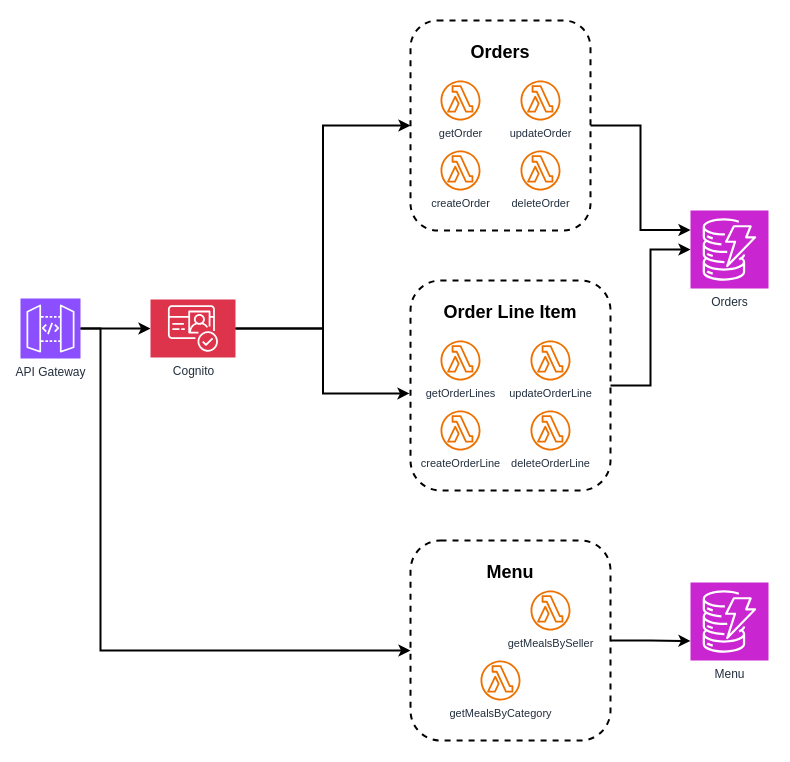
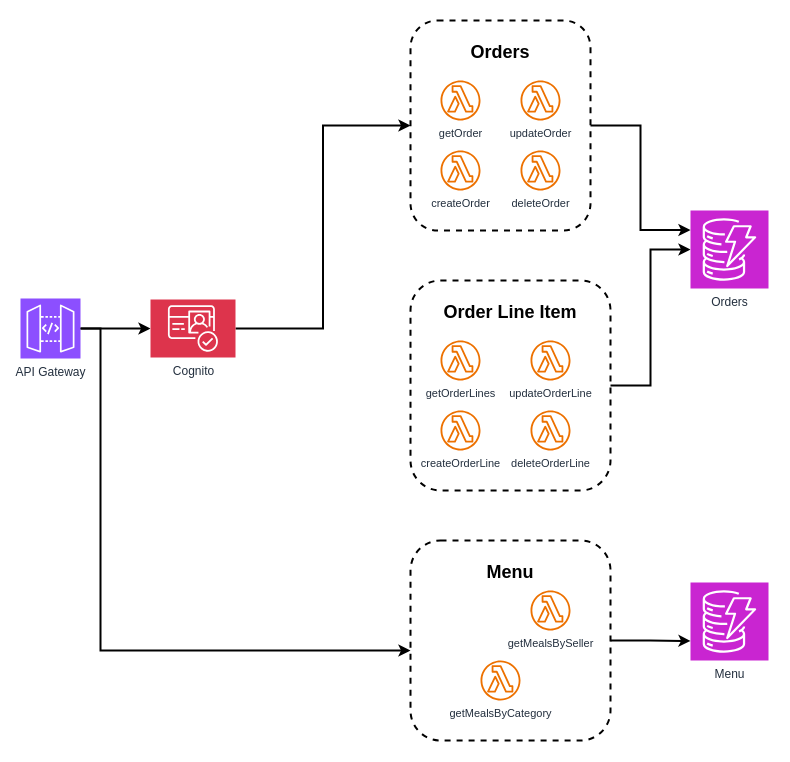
  <mxCell id="0" />
  <mxCell id="1" parent="0" />
  <mxCell id="2" style="edgeStyle=orthogonalEdgeStyle;rounded=0;orthogonalLoop=1;jettySize=auto;html=1;entryX=0;entryY=0.5;entryDx=0;entryDy=0;entryPerimeter=0;strokeWidth=2;" edge="1" parent="1" source="3" target="20"><mxGeometry relative="1" as="geometry"><mxPoint x="150" y="328" as="targetPoint" /></mxGeometry></mxCell>
  <mxCell id="3" value="API Gateway" style="sketch=0;points=[[0,0,0],[0.25,0,0],[0.5,0,0],[0.75,0,0],[1,0,0],[0,1,0],[0.25,1,0],[0.5,1,0],[0.75,1,0],[1,1,0],[0,0.25,0],[0,0.5,0],[0,0.75,0],[1,0.25,0],[1,0.5,0],[1,0.75,0]];outlineConnect=0;fontColor=#232F3E;fillColor=#8C4FFF;strokeColor=#ffffff;dashed=0;verticalLabelPosition=bottom;verticalAlign=top;align=center;html=1;fontSize=12;fontStyle=0;aspect=fixed;shape=mxgraph.aws4.resourceIcon;resIcon=mxgraph.aws4.api_gateway;" vertex="1" parent="1"><mxGeometry x="20" y="298" width="60" height="60" as="geometry" /></mxCell>
  <mxCell id="4" value="getOrderLines" style="sketch=0;outlineConnect=0;fontColor=#232F3E;gradientColor=none;fillColor=#ED7100;strokeColor=none;dashed=0;verticalLabelPosition=bottom;verticalAlign=top;align=center;html=1;fontSize=11;fontStyle=0;aspect=fixed;pointerEvents=1;shape=mxgraph.aws4.lambda_function;" vertex="1" parent="1"><mxGeometry x="440" y="340" width="40" height="40" as="geometry" /></mxCell>
  <mxCell id="5" value="createOrderLine" style="sketch=0;outlineConnect=0;fontColor=#232F3E;gradientColor=none;fillColor=#ED7100;strokeColor=none;dashed=0;verticalLabelPosition=bottom;verticalAlign=top;align=center;html=1;fontSize=11;fontStyle=0;aspect=fixed;pointerEvents=1;shape=mxgraph.aws4.lambda_function;" vertex="1" parent="1"><mxGeometry x="440" y="410" width="40" height="40" as="geometry" /></mxCell>
  <mxCell id="6" value="updateOrderLine" style="sketch=0;outlineConnect=0;fontColor=#232F3E;gradientColor=none;fillColor=#ED7100;strokeColor=none;dashed=0;verticalLabelPosition=bottom;verticalAlign=top;align=center;html=1;fontSize=11;fontStyle=0;aspect=fixed;pointerEvents=1;shape=mxgraph.aws4.lambda_function;" vertex="1" parent="1"><mxGeometry x="530" y="340" width="40" height="40" as="geometry" /></mxCell>
  <mxCell id="7" value="deleteOrderLine" style="sketch=0;outlineConnect=0;fontColor=#232F3E;gradientColor=none;fillColor=#ED7100;strokeColor=none;dashed=0;verticalLabelPosition=bottom;verticalAlign=top;align=center;html=1;fontSize=11;fontStyle=0;aspect=fixed;pointerEvents=1;shape=mxgraph.aws4.lambda_function;" vertex="1" parent="1"><mxGeometry x="530" y="410" width="40" height="40" as="geometry" /></mxCell>
  <mxCell id="8" value="getMealsByCategory" style="sketch=0;outlineConnect=0;fontColor=#232F3E;gradientColor=none;fillColor=#ED7100;strokeColor=none;dashed=0;verticalLabelPosition=bottom;verticalAlign=top;align=center;html=1;fontSize=11;fontStyle=0;aspect=fixed;pointerEvents=1;shape=mxgraph.aws4.lambda_function;" vertex="1" parent="1"><mxGeometry x="480" y="660" width="40" height="40" as="geometry" /></mxCell>
  <mxCell id="9" value="getMealsBySeller" style="sketch=0;outlineConnect=0;fontColor=#232F3E;gradientColor=none;fillColor=#ED7100;strokeColor=none;dashed=0;verticalLabelPosition=bottom;verticalAlign=top;align=center;html=1;fontSize=11;fontStyle=0;aspect=fixed;pointerEvents=1;shape=mxgraph.aws4.lambda_function;" vertex="1" parent="1"><mxGeometry x="530" y="590" width="40" height="40" as="geometry" /></mxCell>
  <mxCell id="10" style="edgeStyle=orthogonalEdgeStyle;rounded=0;orthogonalLoop=1;jettySize=auto;html=1;strokeWidth=2;" edge="1" parent="1" source="11" target="21"><mxGeometry relative="1" as="geometry" /></mxCell>
  <mxCell id="11" value="&lt;h2&gt;Order Line Item&lt;/h2&gt;" style="rounded=1;whiteSpace=wrap;html=1;fontColor=#;fillColor=none;dashed=1;strokeWidth=2;glass=0;shadow=0;verticalAlign=top;" vertex="1" parent="1"><mxGeometry x="410" y="280" width="200" height="210" as="geometry" /></mxCell>
  <mxCell id="12" value="&lt;h2&gt;Menu&lt;/h2&gt;" style="rounded=1;whiteSpace=wrap;html=1;fontColor=#;fillColor=none;dashed=1;strokeWidth=2;glass=0;shadow=0;verticalAlign=top;" vertex="1" parent="1"><mxGeometry x="410" y="540" width="200" height="200" as="geometry" /></mxCell>
  <mxCell id="13" value="" style="group" vertex="1" connectable="0" parent="1"><mxGeometry x="410" y="20" width="180" height="210" as="geometry" /></mxCell>
  <mxCell id="14" value="getOrder" style="sketch=0;outlineConnect=0;fontColor=#232F3E;gradientColor=none;fillColor=#ED7100;strokeColor=none;dashed=0;verticalLabelPosition=bottom;verticalAlign=top;align=center;html=1;fontSize=11;fontStyle=0;aspect=fixed;pointerEvents=1;shape=mxgraph.aws4.lambda_function;" vertex="1" parent="13"><mxGeometry x="30" y="60" width="40" height="40" as="geometry" /></mxCell>
  <mxCell id="15" value="createOrder" style="sketch=0;outlineConnect=0;fontColor=#232F3E;gradientColor=none;fillColor=#ED7100;strokeColor=none;dashed=0;verticalLabelPosition=bottom;verticalAlign=top;align=center;html=1;fontSize=11;fontStyle=0;aspect=fixed;pointerEvents=1;shape=mxgraph.aws4.lambda_function;" vertex="1" parent="13"><mxGeometry x="30" y="130" width="40" height="40" as="geometry" /></mxCell>
  <mxCell id="16" value="updateOrder" style="sketch=0;outlineConnect=0;fontColor=#232F3E;gradientColor=none;fillColor=#ED7100;strokeColor=none;dashed=0;verticalLabelPosition=bottom;verticalAlign=top;align=center;html=1;fontSize=11;fontStyle=0;aspect=fixed;pointerEvents=1;shape=mxgraph.aws4.lambda_function;" vertex="1" parent="13"><mxGeometry x="110" y="60" width="40" height="40" as="geometry" /></mxCell>
  <mxCell id="17" value="deleteOrder" style="sketch=0;outlineConnect=0;fontColor=#232F3E;gradientColor=none;fillColor=#ED7100;strokeColor=none;dashed=0;verticalLabelPosition=bottom;verticalAlign=top;align=center;html=1;fontSize=11;fontStyle=0;aspect=fixed;pointerEvents=1;shape=mxgraph.aws4.lambda_function;" vertex="1" parent="13"><mxGeometry x="110" y="130" width="40" height="40" as="geometry" /></mxCell>
  <mxCell id="18" value="&lt;h2&gt;Orders&lt;/h2&gt;" style="rounded=1;whiteSpace=wrap;html=1;fontColor=#;fillColor=none;dashed=1;strokeWidth=2;glass=0;shadow=0;align=center;verticalAlign=top;" vertex="1" parent="13"><mxGeometry width="180" height="210" as="geometry" /></mxCell>
  <mxCell id="19" style="edgeStyle=orthogonalEdgeStyle;rounded=0;orthogonalLoop=1;jettySize=auto;html=1;entryX=0;entryY=0.5;entryDx=0;entryDy=0;strokeWidth=2;" edge="1" parent="1" source="20" target="18"><mxGeometry relative="1" as="geometry" /></mxCell>
  <mxCell id="20" value="Cognito" style="sketch=0;points=[[0,0,0],[0.25,0,0],[0.5,0,0],[0.75,0,0],[1,0,0],[0,1,0],[0.25,1,0],[0.5,1,0],[0.75,1,0],[1,1,0],[0,0.25,0],[0,0.5,0],[0,0.75,0],[1,0.25,0],[1,0.5,0],[1,0.75,0]];outlineConnect=0;fontColor=#232F3E;fillColor=#DD344C;strokeColor=#ffffff;dashed=0;verticalLabelPosition=bottom;verticalAlign=top;align=center;html=1;fontSize=12;fontStyle=0;aspect=fixed;shape=mxgraph.aws4.resourceIcon;resIcon=mxgraph.aws4.cognito;" vertex="1" parent="1"><mxGeometry x="150" y="299" width="85" height="58" as="geometry" /></mxCell>
  <mxCell id="21" value="Orders" style="sketch=0;points=[[0,0,0],[0.25,0,0],[0.5,0,0],[0.75,0,0],[1,0,0],[0,1,0],[0.25,1,0],[0.5,1,0],[0.75,1,0],[1,1,0],[0,0.25,0],[0,0.5,0],[0,0.75,0],[1,0.25,0],[1,0.5,0],[1,0.75,0]];outlineConnect=0;fontColor=#232F3E;fillColor=#C925D1;strokeColor=#ffffff;dashed=0;verticalLabelPosition=bottom;verticalAlign=top;align=center;html=1;fontSize=12;fontStyle=0;aspect=fixed;shape=mxgraph.aws4.resourceIcon;resIcon=mxgraph.aws4.dynamodb;" vertex="1" parent="1"><mxGeometry x="690" y="210" width="78" height="78" as="geometry" /></mxCell>
  <mxCell id="22" value="Menu" style="sketch=0;points=[[0,0,0],[0.25,0,0],[0.5,0,0],[0.75,0,0],[1,0,0],[0,1,0],[0.25,1,0],[0.5,1,0],[0.75,1,0],[1,1,0],[0,0.25,0],[0,0.5,0],[0,0.75,0],[1,0.25,0],[1,0.5,0],[1,0.75,0]];outlineConnect=0;fontColor=#232F3E;fillColor=#C925D1;strokeColor=#ffffff;dashed=0;verticalLabelPosition=bottom;verticalAlign=top;align=center;html=1;fontSize=12;fontStyle=0;aspect=fixed;shape=mxgraph.aws4.resourceIcon;resIcon=mxgraph.aws4.dynamodb;" vertex="1" parent="1"><mxGeometry x="690" y="582" width="78" height="78" as="geometry" /></mxCell>
- <mxCell id="23" style="edgeStyle=orthogonalEdgeStyle;rounded=0;orthogonalLoop=1;jettySize=auto;html=1;entryX=-0.005;entryY=0.538;entryDx=0;entryDy=0;entryPerimeter=0;strokeWidth=2;" edge="1" parent="1" source="20" target="11"><mxGeometry relative="1" as="geometry" /></mxCell>
  <mxCell id="24" style="edgeStyle=orthogonalEdgeStyle;rounded=0;orthogonalLoop=1;jettySize=auto;html=1;entryX=0;entryY=0.25;entryDx=0;entryDy=0;entryPerimeter=0;strokeWidth=2;" edge="1" parent="1" source="18" target="21"><mxGeometry relative="1" as="geometry" /></mxCell>
  <mxCell id="25" style="edgeStyle=orthogonalEdgeStyle;rounded=0;orthogonalLoop=1;jettySize=auto;html=1;entryX=0;entryY=0.75;entryDx=0;entryDy=0;entryPerimeter=0;strokeWidth=2;" edge="1" parent="1" source="12" target="22"><mxGeometry relative="1" as="geometry" /></mxCell>
  <mxCell id="26" style="edgeStyle=orthogonalEdgeStyle;rounded=0;orthogonalLoop=1;jettySize=auto;html=1;entryX=0;entryY=0.55;entryDx=0;entryDy=0;entryPerimeter=0;strokeWidth=2;" edge="1" parent="1" source="3" target="12"><mxGeometry relative="1" as="geometry"><Array as="points"><mxPoint x="100" y="328" /><mxPoint x="100" y="650" /></Array></mxGeometry></mxCell>
